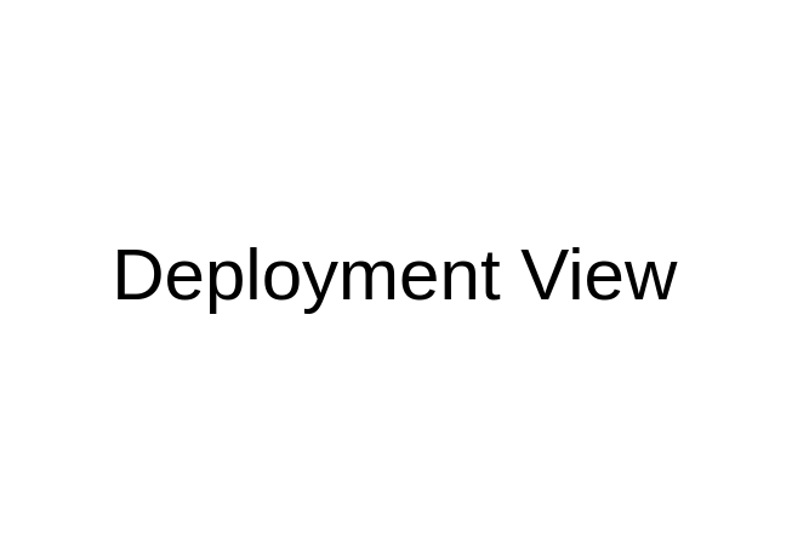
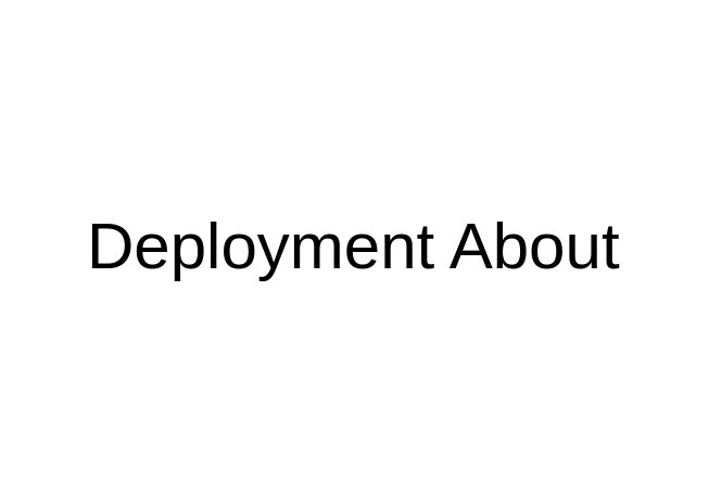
  <mxCell id="0" />
  <mxCell id="1" value="Title" style="" parent="0" />
- <mxCell id="2" value="Deployment View" style="text;html=1;strokeColor=none;fillColor=none;align=center;verticalAlign=middle;whiteSpace=wrap;rounded=0;fontSize=48;opacity=30;" vertex="1" parent="1"><mxGeometry x="20" y="20" width="480" height="320" as="geometry" /></mxCell>
+ <mxCell id="2" value="Deployment About" style="text;html=1;strokeColor=none;fillColor=none;align=center;verticalAlign=middle;whiteSpace=wrap;rounded=0;fontSize=48;opacity=30;" vertex="1" parent="1"><mxGeometry x="20" y="20" width="480" height="320" as="geometry" /></mxCell>
  <mxCell id="3" value="About" style="" parent="0" />
